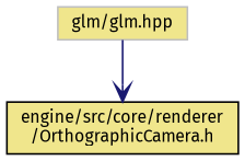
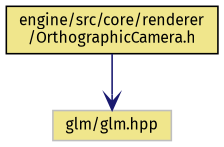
  digraph {
    fontname="Fira Sans"
    node [fillcolor=khaki fontname="Fira Sans" fontsize=10 shape=box style=filled]
    n1 [color=black fontcolor=black height=0.2 label="engine/src/core/renderer\l/OrthographicCamera.h" width=0.4]
    n2 [color=grey75 height=0.2 label="glm/glm.hpp" width=0.4]
-   n2 -> n1 [color=midnightblue fontname="Fira Sans" fontsize=10 labelfontname=Helvetica labelfontsize=10 style=solid arrowhead=vee]
+   n1 -> n2 [color=midnightblue fontname="Fira Sans" fontsize=10 labelfontname=Helvetica labelfontsize=10 style=solid arrowhead=vee]
  }
